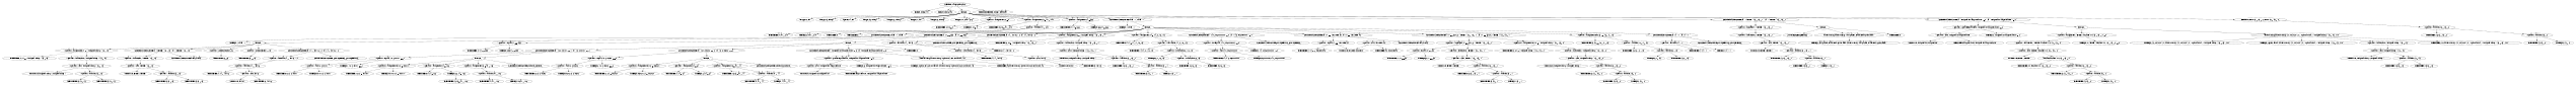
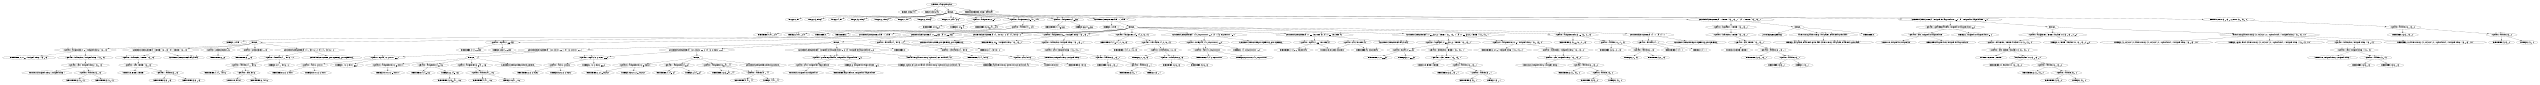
  digraph {
    n1 [label="(METHOD,udhcp_get_option)"]
    n2 [label="(PARAM,__int64 a1)"]
    n3 [label="(PARAM,__int64 a2)"]
    n4 [label="(BLOCK,,)"]
    n5 [label="(METHOD_RETURN,__int64 __fastcall)"]
    n6 [label="(LOCAL,v2: int)"]
    n7 [label="(LOCAL,v3: __int64)"]
-   n8 [label="(LABEL,v4: int)"]
+   n8 [label="(LOCAL,v4: int)"]
    n9 [label="(LOCAL,v5: __int64)"]
    n10 [label="(LOCAL,v6: __int64)"]
    n11 [label="(LOCAL,v7: int)"]
    n12 [label="(LOCAL,v8: __int64)"]
    n13 [label="(LOCAL,v10: char [ 516 ])"]
    n14 [label="(<operator>.assignment,v2 = 0)"]
    n15 [label="(<operator>.assignment,v3 = a1 + 240)"]
    n16 [label="(<operator>.assignment,v4 = 388)"]
    n17 [label="(CONTROL_STRUCTURE,while ( 1 ),while ( 1 ))"]
    n18 [label="(CONTROL_STRUCTURE,if ( !*(_BYTE *)(v3 + v5 + 1) ),if ( !*(_BYTE *)(v3 + v5 + 1) ))"]
    n19 [label="(CONTROL_STRUCTURE,if ( (unsigned int)dhcp_verbose >= 2 ),if ( (unsigned int)dhcp_verbose >= 2 ))"]
    n20 [label="(RETURN,return v3 + v5 + 2;,return v3 + v5 + 2;)"]
    n21 [label="(IDENTIFIER,v2,v2 = 0)"]
    n22 [label="(LITERAL,0,v2 = 0)"]
    n23 [label="(IDENTIFIER,v3,v3 = a1 + 240)"]
    n24 [label="(<operator>.addition,a1 + 240)"]
    n25 [label="(IDENTIFIER,v4,v4 = 388)"]
    n26 [label="(LITERAL,388,v4 = 388)"]
    n27 [label="(LITERAL,1,while ( 1 ))"]
    n28 [label="(BLOCK,,)"]
    n29 [label="(<operator>.logicalNot,!*(_BYTE *)(v3 + v5 + 1))"]
    n30 [label="(BLOCK,,)"]
    n31 [label="(<operator>.greaterEqualsThan,(unsigned int)dhcp_verbose >= 2)"]
    n32 [label="(BLOCK,,)"]
    n33 [label="(<operator>.addition,v3 + v5 + 2)"]
    n34 [label="(IDENTIFIER,a1,a1 + 240)"]
    n35 [label="(LITERAL,240,a1 + 240)"]
    n36 [label="(IDENTIFIER,L,)"]
    n37 [label="(IDENTIFIER,L,)"]
    n38 [label="(CONTROL_STRUCTURE,while ( 1 ),while ( 1 ))"]
    n39 [label="(CONTROL_STRUCTURE,if ( v7 == 255 ),if ( v7 == 255 ))"]
    n40 [label="(CONTROL_STRUCTURE,if ( v4 - (int)v5 < 2 ),if ( v4 - (int)v5 < 2 ))"]
    n41 [label="(<operator>.assignment,v8 = *(unsigned __int8 *)(v3 + v5 + 1))"]
    n42 [label="(<operator>.assignment,v4 = v4 - 2 - v8 - v5)"]
    n43 [label="(CONTROL_STRUCTURE,if ( (v4 & 0x80000000) != 0 ),if ( (v4 & 0x80000000) != 0 ))"]
    n44 [label="(CONTROL_STRUCTURE,if ( v7 == (_DWORD)a2 ),if ( v7 == (_DWORD)a2 ))"]
    n45 [label="(CONTROL_STRUCTURE,if ( v7 == 52 && *(_BYTE *)(v3 + v5 + 1) ),if ( v7 == 52 && *(_BYTE *)(v3 + v5 + 1) ))"]
    n46 [label="(<operator>.assignmentPlus,v3 += v8 + 2 + v5)"]
    n47 [label="(CONTROL_STRUCTURE,if ( v4 < 1 ),if ( v4 < 1 ))"]
    n48 [label="(LITERAL,1,while ( 1 ))"]
    n49 [label="(BLOCK,,)"]
    n50 [label="(<operator>.equals,v7 == 255)"]
    n51 [label="(BLOCK,,)"]
    n52 [label="(<operator>.lessThan,v4 - (int)v5 < 2)"]
    n53 [label="(CONTROL_STRUCTURE,goto LABEL_23;,goto LABEL_23;)"]
    n54 [label="(IDENTIFIER,v8,v8 = *(unsigned __int8 *)(v3 + v5 + 1))"]
    n55 [label="(<operator>.indirection,*(unsigned __int8 *)(v3 + v5 + 1))"]
    n56 [label="(IDENTIFIER,v4,v4 = v4 - 2 - v8 - v5)"]
    n57 [label="(<operator>.subtraction,v4 - 2 - v8 - v5)"]
    n58 [label="(<operator>.notEquals,(v4 & 0x80000000) != 0)"]
    n59 [label="(CONTROL_STRUCTURE,goto LABEL_23;,goto LABEL_23;)"]
    n60 [label="(<operator>.equals,v7 == (_DWORD)a2)"]
    n61 [label="(CONTROL_STRUCTURE,break;,break;)"]
    n62 [label="(<operator>.logicalAnd,v7 == 52 && *(_BYTE *)(v3 + v5 + 1))"]
    n63 [label="(<operators>.assignmentOr,v2 |= *(unsigned __int8 *)(v3 + v5 + 2))"]
    n64 [label="(IDENTIFIER,v3,v3 += v8 + 2 + v5)"]
    n65 [label="(<operator>.addition,v8 + 2 + v5)"]
    n66 [label="(<operator>.lessThan,v4 < 1)"]
    n67 [label="(CONTROL_STRUCTURE,goto LABEL_23;,goto LABEL_23;)"]
    n68 [label="(<operator>.assignment,v7 = *(unsigned __int8 *)(v3 + v5))"]
    n69 [label="(CONTROL_STRUCTURE,if ( *(_BYTE *)(v3 + v5) ),if ( *(_BYTE *)(v3 + v5) ))"]
    n70 [label="(<operator>.preDecrement,--v6)"]
    n71 [label="(<operator>.preIncrement,++v5)"]
    n72 [label="(CONTROL_STRUCTURE,if ( v4 + (int)v6 < 2 ),if ( v4 + (int)v6 < 2 ))"]
    n73 [label="(IDENTIFIER,v7,v7 = *(unsigned __int8 *)(v3 + v5))"]
    n74 [label="(<operator>.indirection,*(unsigned __int8 *)(v3 + v5))"]
    n75 [label="(<operator>.indirection,*(_BYTE *)(v3 + v5))"]
    n76 [label="(CONTROL_STRUCTURE,break;,break;)"]
    n77 [label="(IDENTIFIER,v6,--v6)"]
    n78 [label="(IDENTIFIER,v5,++v5)"]
    n79 [label="(<operator>.lessThan,v4 + (int)v6 < 2)"]
    n80 [label="(CONTROL_STRUCTURE,goto LABEL_23;,goto LABEL_23;)"]
    n81 [label="(<operator>.cast,(unsigned __int8 *)(v3 + v5))"]
    n82 [label="(UNKNOWN,unsigned __int8 *,unsigned __int8 *)"]
    n83 [label="(<operator>.addition,v3 + v5)"]
    n84 [label="(IDENTIFIER,v3,v3 + v5)"]
    n85 [label="(IDENTIFIER,v5,v3 + v5)"]
    n86 [label="(<operator>.cast,(_BYTE *)(v3 + v5))"]
    n87 [label="(UNKNOWN,_BYTE *,_BYTE *)"]
    n88 [label="(<operator>.addition,v3 + v5)"]
    n89 [label="(IDENTIFIER,v3,v3 + v5)"]
    n90 [label="(IDENTIFIER,v5,v3 + v5)"]
    n91 [label="(<operator>.addition,v4 + (int)v6)"]
+   n92 [label="(LITERAL,2,v4 + (int)v6 < 2)"]
    n93 [label="(IDENTIFIER,v4,v4 + (int)v6)"]
    n94 [label="(<operator>.cast,(int)v6)"]
    n95 [label="(UNKNOWN,int,int)"]
    n96 [label="(IDENTIFIER,v6,(int)v6)"]
    n97 [label="(IDENTIFIER,v7,v7 == 255)"]
    n98 [label="(LITERAL,255,v7 == 255)"]
    n99 [label="(CONTROL_STRUCTURE,if ( (v2 & 0x101) == 1 ),if ( (v2 & 0x101) == 1 ))"]
    n100 [label="(CONTROL_STRUCTURE,if ( (v2 & 0x202) == 2 ),if ( (v2 & 0x202) == 2 ))"]
    n101 [label="(CONTROL_STRUCTURE,if ( (unsigned int)dhcp_verbose >= 3 ),if ( (unsigned int)dhcp_verbose >= 3 ))"]
    n102 [label="(IDENTIFIER,L,)"]
    n103 [label="(<operator>.equals,(v2 & 0x101) == 1)"]
    n104 [label="(BLOCK,,)"]
    n105 [label="(<operator>.equals,(v2 & 0x202) == 2)"]
    n106 [label="(BLOCK,,)"]
    n107 [label="(<operator>.greaterEqualsThan,(unsigned int)dhcp_verbose >= 3)"]
    n108 [label="(bb_error_msg,bb_error_msg(\"option 0x%02x not found\", a2))"]
    n109 [label="(<operator>.and,v2 & 0x101)"]
    n110 [label="(LITERAL,1,(v2 & 0x101) == 1)"]
    n111 [label="(<operators>.assignmentOr,v2 |= 0x101u)"]
    n112 [label="(<operator>.assignment,v4 = 128)"]
    n113 [label="(<operator>.assignment,v3 = a1 + 108)"]
    n114 [label="(CONTROL_STRUCTURE,continue;,continue;)"]
    n115 [label="(IDENTIFIER,v2,v2 & 0x101)"]
    n116 [label="(LITERAL,0x101,v2 & 0x101)"]
-   n117 [label="(IDENTIFIER,v2,v2 |= 0x101u)"]
    n118 [label="(LITERAL,0x101u,v2 |= 0x101u)"]
    n119 [label="(IDENTIFIER,v4,v4 = 128)"]
    n120 [label="(LITERAL,128,v4 = 128)"]
    n121 [label="(<operator>.addition,a1 + 108)"]
    n122 [label="(IDENTIFIER,v3,v3 = a1 + 108)"]
    n123 [label="(IDENTIFIER,a1,a1 + 108)"]
    n124 [label="(LITERAL,108,a1 + 108)"]
    n125 [label="(<operator>.and,v2 & 0x202)"]
    n126 [label="(LITERAL,2,(v2 & 0x202) == 2)"]
    n127 [label="(<operators>.assignmentOr,v2 |= 0x202u)"]
    n128 [label="(<operator>.assignment,v4 = 64)"]
    n129 [label="(<operator>.assignment,v3 = a1 + 44)"]
    n130 [label="(CONTROL_STRUCTURE,continue;,continue;)"]
    n131 [label="(IDENTIFIER,v2,v2 & 0x202)"]
    n132 [label="(LITERAL,0x202,v2 & 0x202)"]
    n133 [label="(IDENTIFIER,v2,v2 |= 0x202u)"]
    n134 [label="(LITERAL,0x202u,v2 |= 0x202u)"]
    n135 [label="(IDENTIFIER,v4,v4 = 64)"]
    n136 [label="(LITERAL,64,v4 = 64)"]
    n137 [label="(IDENTIFIER,v3,v3 = a1 + 44)"]
    n138 [label="(<operator>.addition,a1 + 44)"]
    n139 [label="(IDENTIFIER,a1,a1 + 44)"]
    n140 [label="(LITERAL,44,a1 + 44)"]
    n141 [label="(<operator>.cast,(unsigned int)dhcp_verbose)"]
    n142 [label="(LITERAL,3,(unsigned int)dhcp_verbose >= 3)"]
    n143 [label="(LITERAL,\"option 0x%02x not found\",bb_error_msg(\"option 0x%02x not found\", a2))"]
    n144 [label="(IDENTIFIER,a2,bb_error_msg(\"option 0x%02x not found\", a2))"]
    n145 [label="(UNKNOWN,unsigned int,unsigned int)"]
    n146 [label="(IDENTIFIER,dhcp_verbose,(unsigned int)dhcp_verbose)"]
    n147 [label="(<operator>.subtraction,v4 - (int)v5)"]
    n148 [label="(LITERAL,2,v4 - (int)v5 < 2)"]
    n149 [label="(IDENTIFIER,v4,v4 - (int)v5)"]
    n150 [label="(<operator>.cast,(int)v5)"]
    n151 [label="(UNKNOWN,int,int)"]
    n152 [label="(IDENTIFIER,v5,(int)v5)"]
    n153 [label="(<operator>.cast,(unsigned __int8 *)(v3 + v5 + 1))"]
    n154 [label="(UNKNOWN,unsigned __int8 *,unsigned __int8 *)"]
    n155 [label="(<operator>.addition,v3 + v5 + 1)"]
    n156 [label="(IDENTIFIER,v3,v3 + v5 + 1)"]
    n157 [label="(<operator>.addition,v5 + 1)"]
    n158 [label="(IDENTIFIER,v5,v5 + 1)"]
    n159 [label="(LITERAL,1,v5 + 1)"]
    n160 [label="(IDENTIFIER,v4,v4 - 2 - v8 - v5)"]
    n161 [label="(<operator>.subtraction,2 - v8 - v5)"]
    n162 [label="(LITERAL,2,2 - v8 - v5)"]
    n163 [label="(<operator>.subtraction,v8 - v5)"]
    n164 [label="(IDENTIFIER,v8,v8 - v5)"]
    n165 [label="(IDENTIFIER,v5,v8 - v5)"]
    n166 [label="(<operator>.and,v4 & 0x80000000)"]
    n167 [label="(LITERAL,0,(v4 & 0x80000000) != 0)"]
    n168 [label="(IDENTIFIER,v4,v4 & 0x80000000)"]
    n169 [label="(LITERAL,0x80000000,v4 & 0x80000000)"]
    n170 [label="(IDENTIFIER,v7,v7 == (_DWORD)a2)"]
    n171 [label="(UNKNOWN,_DWORD,_DWORD)"]
    n172 [label="(<operator>.cast,(_DWORD)a2)"]
    n173 [label="(IDENTIFIER,a2,(_DWORD)a2)"]
    n174 [label="(<operator>.equals,v7 == 52)"]
    n175 [label="(<operator>.indirection,*(_BYTE *)(v3 + v5 + 1))"]
    n176 [label="(IDENTIFIER,v2,v2 |= *(unsigned __int8 *)(v3 + v5 + 2))"]
    n177 [label="(<operator>.indirection,*(unsigned __int8 *)(v3 + v5 + 2))"]
    n178 [label="(IDENTIFIER,v7,v7 == 52)"]
    n179 [label="(LITERAL,52,v7 == 52)"]
    n180 [label="(<operator>.cast,(_BYTE *)(v3 + v5 + 1))"]
    n181 [label="(UNKNOWN,_BYTE *,_BYTE *)"]
    n182 [label="(<operator>.addition,v3 + v5 + 1)"]
    n183 [label="(IDENTIFIER,v3,v3 + v5 + 1)"]
    n184 [label="(<operator>.addition,v5 + 1)"]
    n185 [label="(IDENTIFIER,v5,v5 + 1)"]
    n186 [label="(LITERAL,1,v5 + 1)"]
    n187 [label="(<operator>.cast,(unsigned __int8 *)(v3 + v5 + 2))"]
    n188 [label="(UNKNOWN,unsigned __int8 *,unsigned __int8 *)"]
    n189 [label="(<operator>.addition,v3 + v5 + 2)"]
    n190 [label="(IDENTIFIER,v3,v3 + v5 + 2)"]
    n191 [label="(<operator>.addition,v5 + 2)"]
    n192 [label="(IDENTIFIER,v5,v5 + 2)"]
    n193 [label="(LITERAL,2,v5 + 2)"]
    n194 [label="(IDENTIFIER,v8,v8 + 2 + v5)"]
    n195 [label="(<operator>.addition,2 + v5)"]
    n196 [label="(LITERAL,2,2 + v5)"]
    n197 [label="(IDENTIFIER,v5,2 + v5)"]
    n198 [label="(IDENTIFIER,v4,v4 < 1)"]
    n199 [label="(LITERAL,1,v4 < 1)"]
    n200 [label="(<operator>.indirection,*(_BYTE *)(v3 + v5 + 1))"]
    n201 [label="(JUMP_TARGET,LABEL_23)"]
    n202 [label="(bb_error_msg,bb_error_msg(\"bad packet, malformed option field\"))"]
    n203 [label="(IDENTIFIER,L,)"]
    n204 [label="(<operator>.cast,(_BYTE *)(v3 + v5 + 1))"]
    n205 [label="(UNKNOWN,_BYTE *,_BYTE *)"]
    n206 [label="(<operator>.addition,v3 + v5 + 1)"]
    n207 [label="(IDENTIFIER,v3,v3 + v5 + 1)"]
    n208 [label="(<operator>.addition,v5 + 1)"]
    n209 [label="(IDENTIFIER,v5,v5 + 1)"]
    n210 [label="(LITERAL,1,v5 + 1)"]
    n211 [label="(LITERAL,\"bad packet, malformed option field\",bb_error_msg(\"bad packet, malformed option field\"))"]
    n212 [label="(<operator>.cast,(unsigned int)dhcp_verbose)"]
    n213 [label="(LITERAL,2,(unsigned int)dhcp_verbose >= 2)"]
    n214 [label="(<operator>.assignment,*(_BYTE *)bin2hex(v10, v3 + v5 + 2) = 0)"]
    n215 [label="(bb_error_msg,bb_error_msg(\"%s: 0x%02x %s\", \"option found\", *(unsigned __int8 *)(v3 + v5), v10))"]
    n216 [label="(UNKNOWN,unsigned int,unsigned int)"]
    n217 [label="(IDENTIFIER,dhcp_verbose,(unsigned int)dhcp_verbose)"]
    n218 [label="(<operator>.indirection,*(_BYTE *)bin2hex(v10, v3 + v5 + 2))"]
    n219 [label="(LITERAL,0,*(_BYTE *)bin2hex(v10, v3 + v5 + 2) = 0)"]
    n220 [label="(LITERAL,\"%s: 0x%02x %s\",bb_error_msg(\"%s: 0x%02x %s\", \"option found\", *(unsigned __int8 *)(v3 + v5), v10))"]
    n221 [label="(LITERAL,\"option found\",bb_error_msg(\"%s: 0x%02x %s\", \"option found\", *(unsigned __int8 *)(v3 + v5), v10))"]
    n222 [label="(<operator>.indirection,*(unsigned __int8 *)(v3 + v5))"]
    n223 [label="(IDENTIFIER,v10,bb_error_msg(\"%s: 0x%02x %s\", \"option found\", *(unsigned __int8 *)(v3 + v5), v10))"]
    n224 [label="(<operator>.cast,(_BYTE *)bin2hex(v10, v3 + v5 + 2))"]
    n225 [label="(UNKNOWN,_BYTE *,_BYTE *)"]
    n226 [label="(bin2hex,bin2hex(v10, v3 + v5 + 2))"]
    n227 [label="(IDENTIFIER,v10,bin2hex(v10, v3 + v5 + 2))"]
    n228 [label="(<operator>.addition,v3 + v5 + 2)"]
    n229 [label="(IDENTIFIER,v3,v3 + v5 + 2)"]
    n230 [label="(<operator>.addition,v5 + 2)"]
    n231 [label="(IDENTIFIER,v5,v5 + 2)"]
    n232 [label="(LITERAL,2,v5 + 2)"]
    n233 [label="(<operator>.cast,(unsigned __int8 *)(v3 + v5))"]
    n234 [label="(UNKNOWN,unsigned __int8 *,unsigned __int8 *)"]
    n235 [label="(<operator>.addition,v3 + v5)"]
    n236 [label="(IDENTIFIER,v3,v3 + v5)"]
    n237 [label="(IDENTIFIER,v5,v3 + v5)"]
    n238 [label="(IDENTIFIER,v3,v3 + v5 + 2)"]
    n239 [label="(<operator>.addition,v5 + 2)"]
    n240 [label="(IDENTIFIER,v5,v5 + 2)"]
    n241 [label="(LITERAL,2,v5 + 2)"]
    n1 -> n2
    n1 -> n3
    n1 -> n4
    n1 -> n5
    n4 -> n6
    n4 -> n7
    n4 -> n8
    n4 -> n9
    n4 -> n10
    n4 -> n11
    n4 -> n12
    n4 -> n13
    n4 -> n14
    n4 -> n15
    n4 -> n16
    n4 -> n17
    n4 -> n18
    n4 -> n19
    n4 -> n20
    n14 -> n21
    n14 -> n22
    n15 -> n23
    n15 -> n24
    n16 -> n25
    n16 -> n26
    n17 -> n27
    n17 -> n28
    n18 -> n29
    n18 -> n30
    n19 -> n31
    n19 -> n32
    n20 -> n33
    n24 -> n34
    n24 -> n35
    n28 -> n36
    n28 -> n37
    n28 -> n38
    n28 -> n39
    n28 -> n40
    n28 -> n41
    n28 -> n42
    n28 -> n43
    n28 -> n44
    n28 -> n45
    n28 -> n46
    n28 -> n47
    n29 -> n200
    n30 -> n201
    n30 -> n202
    n30 -> n203
    n31 -> n212
    n31 -> n213
    n32 -> n214
    n32 -> n215
    n33 -> n238
    n33 -> n239
    n38 -> n48
    n38 -> n49
    n39 -> n50
    n39 -> n51
    n40 -> n52
    n40 -> n53
    n41 -> n54
    n41 -> n55
    n42 -> n56
    n42 -> n57
    n43 -> n58
    n43 -> n59
    n44 -> n60
    n44 -> n61
    n45 -> n62
    n45 -> n63
    n46 -> n64
    n46 -> n65
    n47 -> n66
    n47 -> n67
    n49 -> n68
    n49 -> n69
    n49 -> n70
    n49 -> n71
    n49 -> n72
    n50 -> n97
    n50 -> n98
    n51 -> n99
    n51 -> n100
    n51 -> n101
    n51 -> n102
    n52 -> n147
    n52 -> n148
    n55 -> n153
    n57 -> n160
    n57 -> n161
    n58 -> n166
    n58 -> n167
    n60 -> n170
    n60 -> n171
    n62 -> n174
    n62 -> n175
    n63 -> n176
    n63 -> n177
    n65 -> n194
    n65 -> n195
    n66 -> n198
    n66 -> n199
    n68 -> n73
    n68 -> n74
    n69 -> n75
    n69 -> n76
    n70 -> n77
    n71 -> n78
    n72 -> n79
    n72 -> n80
    n74 -> n81
    n75 -> n86
    n79 -> n91
+   n79 -> n92
    n81 -> n82
    n81 -> n83
    n83 -> n84
    n83 -> n85
    n86 -> n87
    n86 -> n88
    n88 -> n89
    n88 -> n90
    n91 -> n93
    n91 -> n94
    n94 -> n95
    n94 -> n96
    n99 -> n103
    n99 -> n104
    n100 -> n105
    n100 -> n106
    n101 -> n107
    n101 -> n108
    n103 -> n109
    n103 -> n110
    n104 -> n111
    n104 -> n112
    n104 -> n113
    n104 -> n114
    n105 -> n125
    n105 -> n126
    n106 -> n127
    n106 -> n128
    n106 -> n129
    n106 -> n130
    n107 -> n141
    n107 -> n142
    n108 -> n143
    n108 -> n144
    n109 -> n115
    n109 -> n116
-   n111 -> n117
    n111 -> n118
    n112 -> n119
    n112 -> n120
    n113 -> n121
    n120 -> n122
    n121 -> n123
    n121 -> n124
    n125 -> n131
    n125 -> n132
    n127 -> n133
    n127 -> n134
    n128 -> n135
    n128 -> n136
    n129 -> n137
    n129 -> n138
    n138 -> n139
    n138 -> n140
    n141 -> n145
    n141 -> n146
    n147 -> n149
    n147 -> n150
    n150 -> n151
    n150 -> n152
    n153 -> n154
    n153 -> n155
    n155 -> n156
    n155 -> n157
    n157 -> n158
    n157 -> n159
    n161 -> n162
    n161 -> n163
    n163 -> n164
    n163 -> n165
    n166 -> n168
    n166 -> n169
    n172 -> n171
    n172 -> n173
    n174 -> n178
    n174 -> n179
    n175 -> n180
    n177 -> n187
    n180 -> n181
    n180 -> n182
    n182 -> n183
    n182 -> n184
    n184 -> n185
    n184 -> n186
    n187 -> n188
    n187 -> n189
    n189 -> n190
    n189 -> n191
    n191 -> n192
    n191 -> n193
    n195 -> n196
    n195 -> n197
    n200 -> n204
    n202 -> n211
    n204 -> n205
    n204 -> n206
    n206 -> n207
    n206 -> n208
    n208 -> n209
    n208 -> n210
    n212 -> n216
    n212 -> n217
    n214 -> n218
    n214 -> n219
    n215 -> n220
    n215 -> n221
    n215 -> n222
    n215 -> n223
    n218 -> n224
    n222 -> n233
    n224 -> n225
    n224 -> n226
    n226 -> n227
    n226 -> n228
    n228 -> n229
    n228 -> n230
    n230 -> n231
    n230 -> n232
    n233 -> n234
    n233 -> n235
    n235 -> n236
    n235 -> n237
    n239 -> n240
    n239 -> n241
  }
